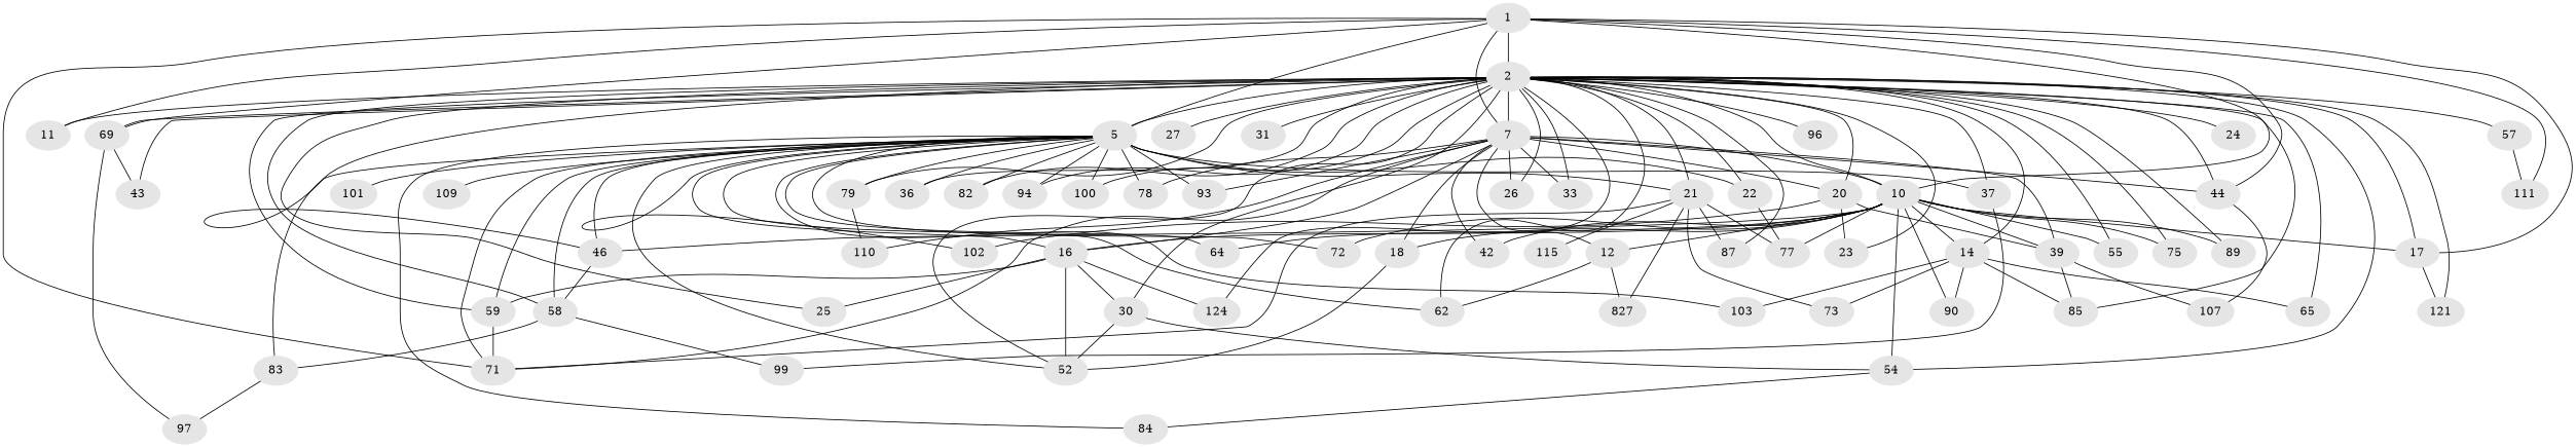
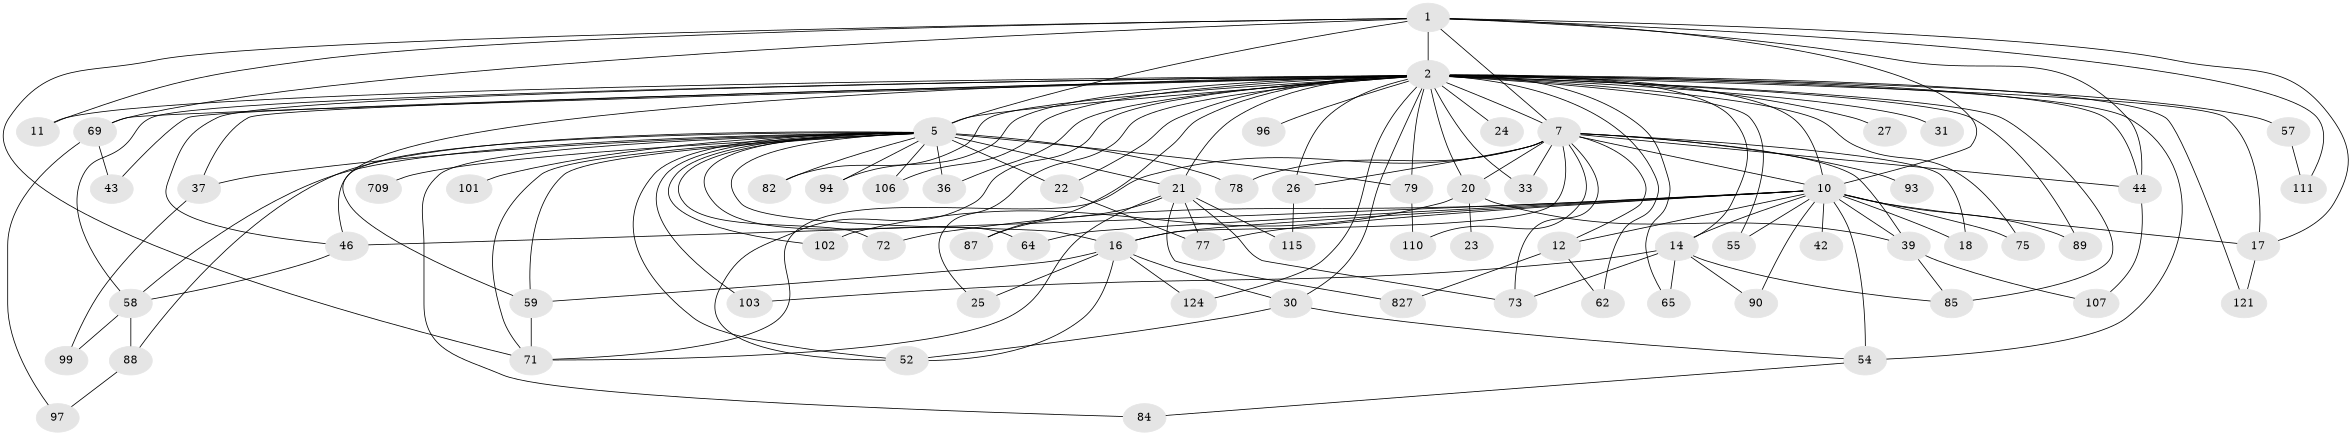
  graph {
    node [color=gray90 style=filled]
    2 [super="+3+63+4+28+6"]
    5 [super="+80+8+13"]
    7 [super="+19+68"]
    10 [super="+61+51+123+100+76+45+112+29"]
    11
    17
    44
    69
    14
    20 [super="+41"]
    21 [super="+74"]
    22 [super="+32"]
    23
    24
    25
    26
    27
    30
    31
    n20 [label=33]
    36
    37
    43
    46
    52 [super="+125+86"]
    54 [super="+83"]
    55 [super="+119"]
    57 [super="+133"]
    58 [super="+117"]
    59
    62
    65
    75
    79
    82
    85
    87
    89
    94
    96
-   106 [label=100]
+   106
    121
    124
    1
    71 [super="+108"]
    111
    16 [super="+81"]
    64
    72
    78
    84
-   88 [label=83]
+   88
    93
    101
    102
    103
-   109
+   109 [label=709]
    12
    18
    39 [super="+50+114+56"]
    42
    110
    77 [super="+139"]
    90
    107
    97
    73
    n68 [label=827]
    115
    99
    2 -- 5 [weight=20]
    2 -- 7 [weight=8]
    2 -- 10 [weight=11]
    2 -- 11
    2 -- 17
    2 -- 44
    2 -- 69
    2 -- 14 [weight=2]
    2 -- 20 [weight=3]
    2 -- 21
    2 -- 22 [weight=2]
-   2 -- 23
    2 -- 24 [weight=2]
    2 -- 25
    2 -- 26 [weight=2]
    2 -- 27 [weight=2]
    2 -- 30
    2 -- 31
    2 -- n20
    2 -- 36
    2 -- 37
    2 -- 43 [weight=2]
    2 -- 46
    2 -- 52
    2 -- 54
    2 -- 55 [weight=2]
    2 -- 57 [weight=3]
    2 -- 58
    2 -- 59
    2 -- 62 [weight=2]
    2 -- 65
    2 -- 75
    2 -- 79
    2 -- 82
    2 -- 85 [weight=2]
    2 -- 87
    2 -- 89
    2 -- 94
    2 -- 96
    2 -- 106
    2 -- 121
    2 -- 124
    5 -- 21
    5 -- 22 [weight=2]
    5 -- 36
    5 -- 37
    5 -- 46
    5 -- 52
    5 -- 58
    5 -- 59
-   5 -- 62
    5 -- 79
    5 -- 82
    5 -- 94
    5 -- 106
    5 -- 71
    5 -- 16
    5 -- 64
    5 -- 72
    5 -- 78
    5 -- 84
    5 -- 88
-   5 -- 93
    5 -- 101
    5 -- 102
    5 -- 103
    5 -- 109
    7 -- 10 [weight=3]
    7 -- 44
    7 -- 20
    7 -- 26
    7 -- n20
    7 -- 71
    7 -- 16
    7 -- 78
    7 -- 93
    7 -- 12
    7 -- 18
    7 -- 39 [weight=2]
-   7 -- 42
+   7 -- 73
    7 -- 110
    10 -- 17
    10 -- 14
    10 -- 46
    10 -- 54 [weight=3]
    10 -- 55
    10 -- 75
    10 -- 89
    10 -- 16
    10 -- 64
    10 -- 72
    10 -- 12
    10 -- 18
    10 -- 39
    10 -- 42
    10 -- 77
    10 -- 90
    17 -- 121
    44 -- 107
    69 -- 43
    69 -- 97
    14 -- 65
    14 -- 85
    14 -- 103
    14 -- 90
    14 -- 73
    20 -- 23
    20 -- 102
    20 -- 39
    21 -- 87
    21 -- 71
    21 -- 77
    21 -- 73
    21 -- n68
    21 -- 115
    22 -- 77
+   26 -- 115
    30 -- 52
    30 -- 54
    37 -- 99
    46 -- 58
    54 -- 84
    57 -- 111
    58 -- 88
    58 -- 99
    59 -- 71
    79 -- 110
    1 -- 2 [weight=6]
    1 -- 5 [weight=3]
    1 -- 7
    1 -- 10
    1 -- 11
    1 -- 17
    1 -- 44
    1 -- 69
    1 -- 71
    1 -- 111
    16 -- 25
    16 -- 30
    16 -- 52
    16 -- 59
    16 -- 124
    88 -- 97
    12 -- 62
    12 -- n68
-   18 -- 52
    39 -- 85
    39 -- 107
  }
